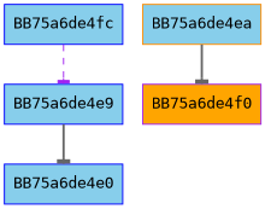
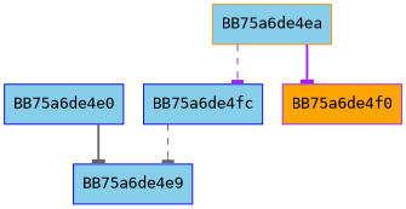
  digraph {
    fontname="DejaVu Sans Mono"
    splines=ortho
    node [color=blue fillcolor=skyblue fontname="DejaVu Sans Mono" shape=box style=filled]
    edge [arrowhead=tee color=gray40 fontname="DejaVu Sans Mono" style=bold]
    BB75a6de4e0
    BB75a6de4e9
    BB75a6de4ea [color=darkorange]
    BB75a6de4fc
    BB75a6de4f0 [color=purple fillcolor=orange]
-   BB75a6de4e9 -> BB75a6de4e0
-   BB75a6de4ea -> BB75a6de4f0
-   BB75a6de4fc -> BB75a6de4e9 [color=purple style=dashed]
+   BB75a6de4e0 -> BB75a6de4e9
+   BB75a6de4ea -> BB75a6de4fc [color=purple style=dashed]
+   BB75a6de4ea -> BB75a6de4f0 [color=purple]
+   BB75a6de4fc -> BB75a6de4e9 [style=dashed]
  }
